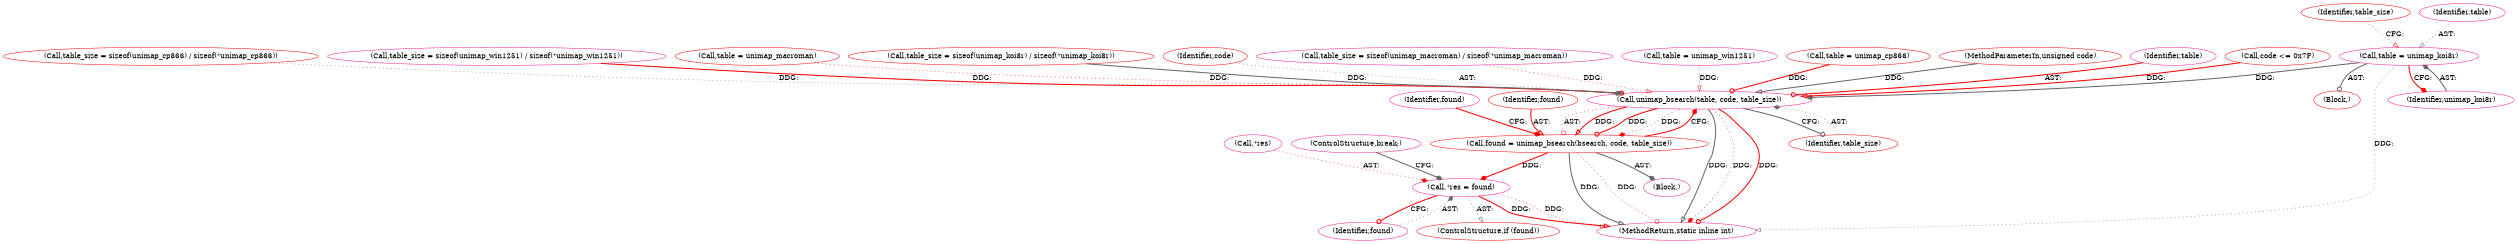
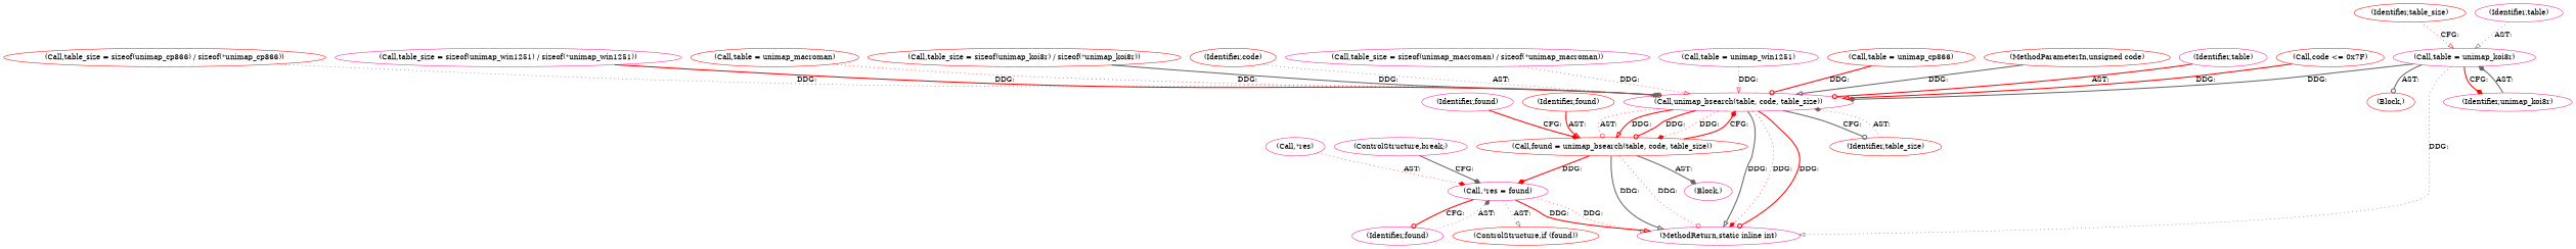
  digraph {
    node [color=deeppink]
    edge [arrowhead=onormal color=red style=bold]
    n1 [label="(Call,table = unimap_koi8r)"]
    n2 [label="(Call,unimap_bsearch(table, code, table_size))"]
    n3 [color=red label="(Block,)"]
    n4 [label="(MethodReturn,static inline int)"]
    n5 [label="(Identifier,unimap_koi8r)"]
-   n6 [color=red label="(Call,found = unimap_bsearch(bsearch, code, table_size))"]
+   n6 [color=red label="(Call,found = unimap_bsearch(table, code, table_size))"]
    n7 [color=red label="(Identifier,table_size)"]
    n8 [label="(Call,*res = found)"]
    n9 [label="(Block,)"]
    n10 [label="(Identifier,found)"]
    n11 [color=red label="(ControlStructure,if (found))"]
    n12 [color=red label="(Call,table_size = sizeof(unimap_cp866) / sizeof(*unimap_cp866))"]
    n13 [label="(Call,table_size = sizeof(unimap_win1251) / sizeof(*unimap_win1251))"]
    n14 [color=red label="(Call,table = unimap_macroman)"]
    n15 [label="(Call,*res)"]
    n16 [color=red label="(Call,table_size = sizeof(unimap_koi8r) / sizeof(*unimap_koi8r))"]
    n17 [label="(Identifier,found)"]
    n18 [color=red label="(Identifier,table_size)"]
    n19 [color=red label="(Identifier,found)"]
    n20 [color=red label="(Identifier,code)"]
    n21 [label="(Call,table_size = sizeof(unimap_macroman) / sizeof(*unimap_macroman))"]
    n22 [label="(Call,table = unimap_win1251)"]
    n23 [color=red label="(Call,table = unimap_cp866)"]
    n24 [color=red label="(MethodParameterIn,unsigned code)"]
    n25 [label="(Identifier,table)"]
    n26 [color=red label="(Call,code <= 0x7F)"]
    n27 [label="(Identifier,table)"]
    n28 [label="(ControlStructure,break;)"]
    n1 -> n2 [arrowhead=diamond color=gray40 label="DDG: "]
    n1 -> n3 [arrowhead=odot color=gray40 label="AST: "]
    n1 -> n4 [color=gray40 label="DDG: " style=dotted]
    n1 -> n5 [arrowhead=diamond label="CFG: "]
    n2 -> n4 [color=gray40 label="DDG: "]
    n2 -> n4 [arrowhead=diamond label="DDG: " style=dotted]
    n2 -> n4 [arrowhead=odot label="DDG: "]
    n2 -> n6 [arrowhead=odot label="AST: " style=dotted]
    n2 -> n6 [label="DDG: "]
    n2 -> n6 [arrowhead=odot label="DDG: "]
    n2 -> n6 [arrowhead=diamond label="DDG: " style=dotted]
    n2 -> n7 [arrowhead=odot color=gray40 label="CFG: "]
    n5 -> n1 [arrowhead=diamond color=gray40 label="AST: "]
    n6 -> n2 [arrowhead=diamond label="CFG: "]
    n6 -> n4 [color=gray40 label="DDG: "]
    n6 -> n4 [arrowhead=odot label="DDG: " style=dotted]
    n6 -> n8 [arrowhead=diamond label="DDG: "]
    n6 -> n9 [arrowhead=diamond color=gray40 label="AST: "]
    n7 -> n2 [arrowhead=diamond color=gray40 label="AST: " style=dotted]
    n8 -> n4 [label="DDG: "]
    n8 -> n4 [label="DDG: " style=dotted]
    n8 -> n10 [arrowhead=odot label="CFG: "]
    n8 -> n11 [color=gray40 label="AST: " style=dotted]
    n10 -> n8 [arrowhead=diamond color=gray40 label="AST: " style=dotted]
    n12 -> n2 [color=gray40 label="DDG: " style=dotted]
    n13 -> n2 [arrowhead=odot label="DDG: "]
    n14 -> n2 [label="DDG: " style=dotted]
    n15 -> n8 [arrowhead=diamond label="AST: " style=dotted]
    n16 -> n2 [arrowhead=diamond color=gray40 label="DDG: "]
    n17 -> n6 [arrowhead=diamond label="CFG: "]
    n18 -> n1 [label="CFG: " style=dotted]
    n19 -> n6 [label="AST: "]
    n20 -> n2 [arrowhead=diamond color=gray40 label="AST: " style=dotted]
    n21 -> n2 [label="DDG: " style=dotted]
    n22 -> n2 [label="DDG: " style=dotted]
    n23 -> n2 [arrowhead=odot label="DDG: "]
    n24 -> n2 [color=gray40 label="DDG: "]
    n25 -> n2 [arrowhead=odot label="AST: "]
    n26 -> n2 [label="DDG: "]
    n27 -> n1 [color=gray40 label="AST: " style=dotted]
    n28 -> n8 [arrowhead=diamond color=gray40 label="CFG: "]
  }
